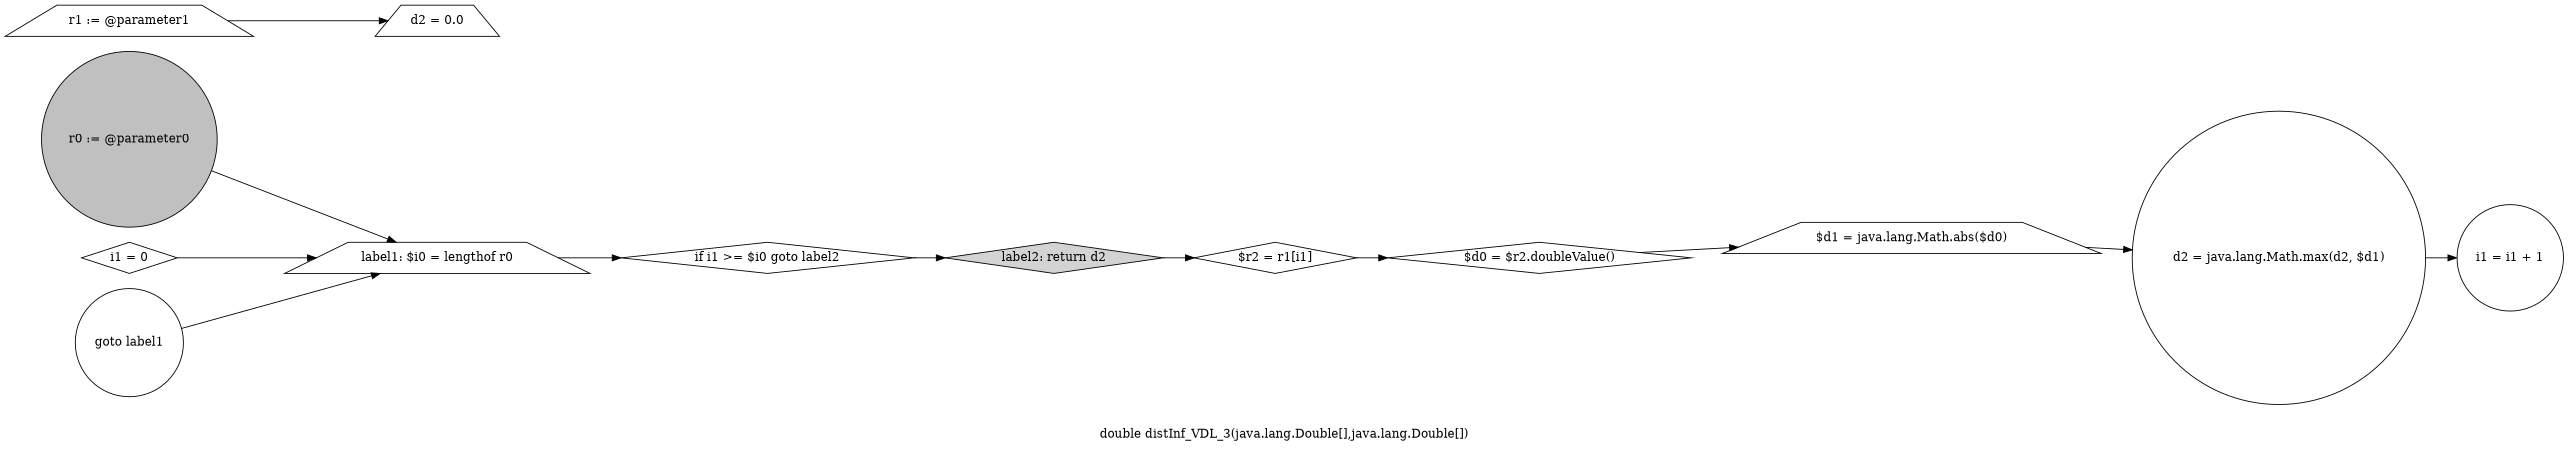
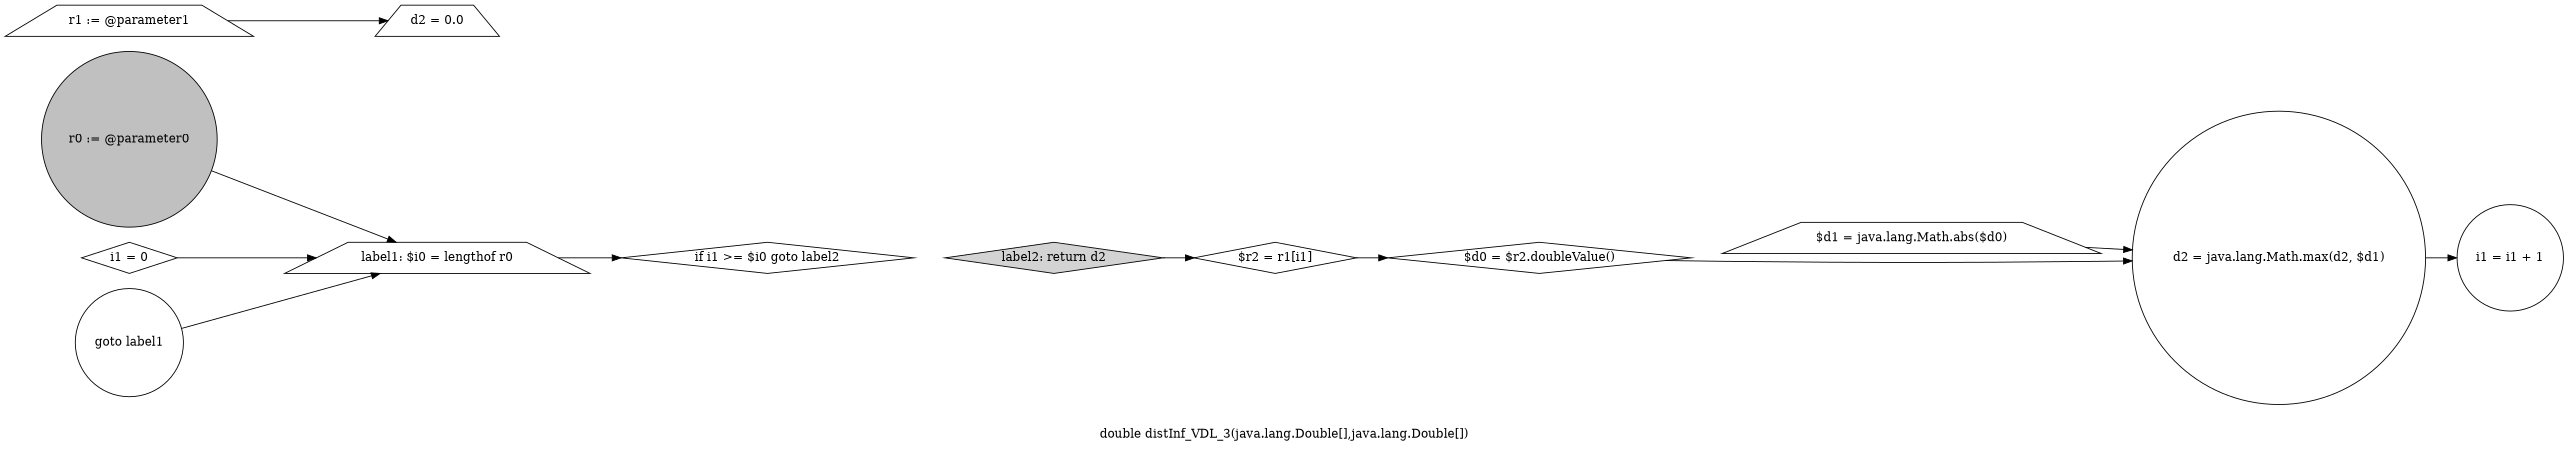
  digraph {
    label="double distInf_VDL_3(java.lang.Double[],java.lang.Double[])"
    rankdir=LR
    node [shape=diamond]
    n1 [fillcolor=gray label="r0 := @parameter0" shape=circle style=filled]
    n2 [label="label1: $i0 = lengthof r0" shape=trapezium]
    n3 [label="r1 := @parameter1" shape=trapezium]
    n4 [label="d2 = 0.0" shape=trapezium]
    n5 [label="i1 = 0"]
    n6 [label="if i1 >= $i0 goto label2"]
    n7 [fillcolor=lightgray label="label2: return d2" style=filled]
    n8 [label="$r2 = r1[i1]"]
    n9 [label="$d0 = $r2.doubleValue()"]
    n10 [label="$d1 = java.lang.Math.abs($d0)" shape=trapezium]
    n11 [label="d2 = java.lang.Math.max(d2, $d1)" shape=circle]
    n12 [label="i1 = i1 + 1" shape=circle]
    n13 [label="goto label1" shape=circle]
    n1 -> n2
    n2 -> n6
    n3 -> n4
    n5 -> n2
-   n6 -> n7
    n7 -> n8
    n8 -> n9
-   n9 -> n10
+   n9 -> n11
    n10 -> n11
    n11 -> n12
    n13 -> n2
  }
